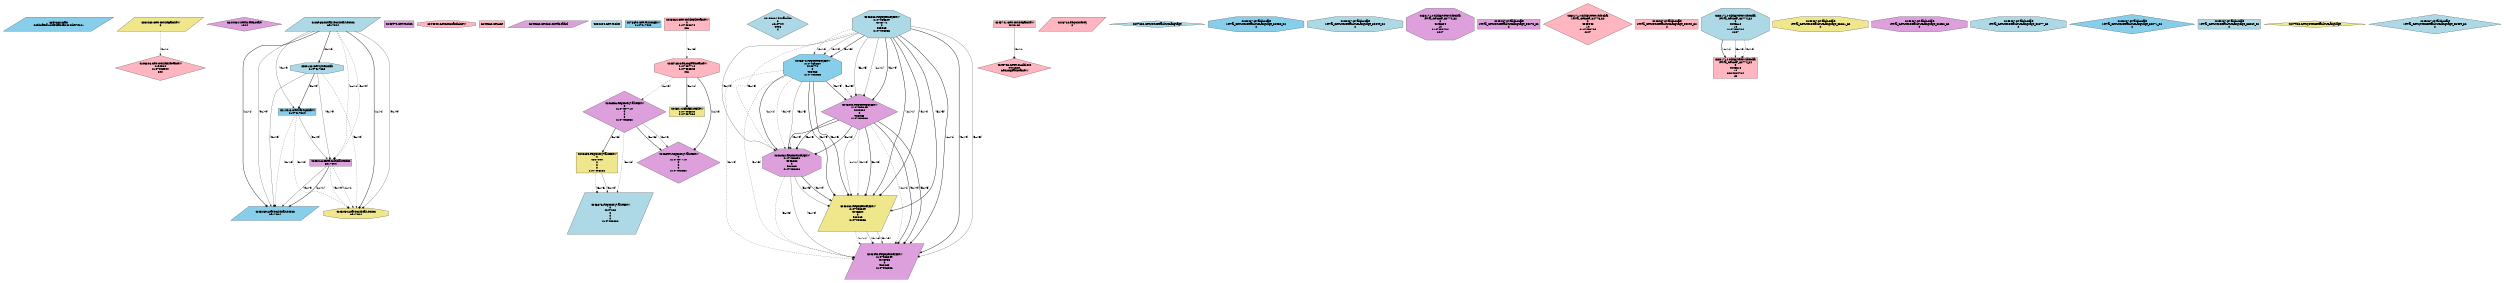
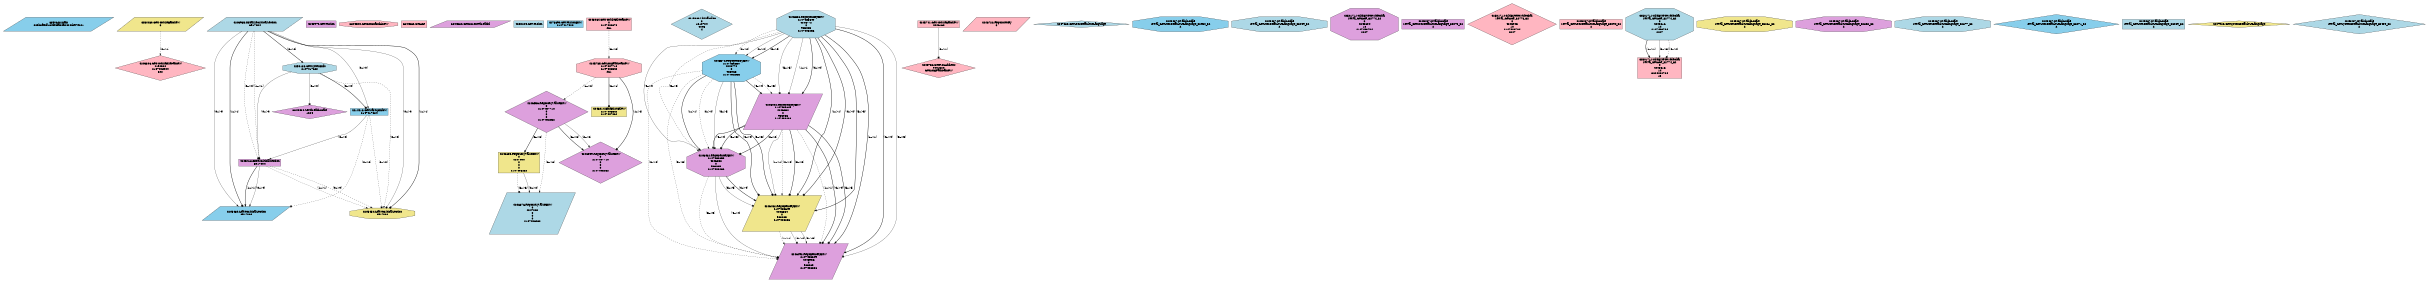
  digraph {
    node [fillcolor=plum shape=octagon style=filled]
    edge [arrowhead=normal style=bold]
    n1 [fillcolor=skyblue label="6850628.main\n005b8a9df1345ecfa3da0424cb97e221" shape=parallelogram]
    n2 [fillcolor=khaki label="4254480.GetModuleHandleW\n0" shape=parallelogram]
    n3 [fillcolor=lightpink label="4243306.GetModuleFileNameW\n4194304\n2147408904\n522" shape=diamond]
    n4 [label="6844434.SetThreadLocale\n1024" shape=diamond]
    n5 [fillcolor=lightblue label="4243965.InitializeCriticalSection\n6917004" shape=parallelogram]
    n6 [fillcolor=lightblue label="4250188.GetSystemInfo\n2147417660"]
    n7 [fillcolor=skyblue label="4214413.GetStartupInfoW\n2147417624" shape=box]
    n8 [label="4245418.EnterCriticalSection\n6917004" shape=box]
    n9 [fillcolor=skyblue label="4245469.LeaveCriticalSection\n6917004" shape=parallelogram]
    n10 [fillcolor=khaki label="4245454.LeaveCriticalSection\n6917004"]
    n11 [label="4243979.GetVersion\n" shape=box]
    n12 [fillcolor=lightpink label="6844540.GetCommandLineW\n"]
    n13 [fillcolor=lightpink label="6844560.GetACP\n" shape=box]
    n14 [label="6844580.GetCurrentThreadId\n" shape=parallelogram]
    n15 [fillcolor=lightblue label="4250204.GetVersion\n" shape=box]
    n16 [fillcolor=skyblue label="4276690.GetVersionExW\n2147417420" shape=box]
    n17 [fillcolor=lightpink label="4248064.GetModuleFileNameW\n0\n2147408370\n261" shape=box]
    n18 [fillcolor=lightpink label="4245785.GetLongPathNameW\n2147407710\n2147406542\n261"]
    n19 [label="4246556.RegQueryValueExW\n0\n2147407710\n0\n0\n0\n2147408232" shape=diamond]
    n20 [fillcolor=khaki label="4246014.FindFirstFileW\n2147406542\n2147407064" shape=box]
    n21 [label="4246599.RegQueryValueExW\n0\n2147407710\n0\n0\n0\n2147408232" shape=diamond]
    n22 [fillcolor=lightblue label="4215383.VirtualAlloc\n0\n1310704\n4096\n4" shape=diamond]
    n23 [fillcolor=lightblue label="4246338.RegOpenKeyExW\n2147483649\n4246772\n0\n983065\n2147408236"]
    n24 [fillcolor=skyblue label="4246372.RegOpenKeyExW\n2147483650\n4246772\n0\n983065\n2147408236"]
-   n25 [label="4246402.RegOpenKeyExW\n2147483649\n4246832\n0\n983065\n2147408236" shape=diamond]
+   n25 [label="4246402.RegOpenKeyExW\n2147483649\n4246832\n0\n983065\n2147408236" shape=parallelogram]
    n26 [label="4246432.RegOpenKeyExW\n2147483650\n4246832\n0\n983065\n2147408236"]
    n27 [fillcolor=khaki label="4246462.RegOpenKeyExW\n2147483649\n4246884\n0\n983065\n2147408236" shape=parallelogram]
    n28 [label="4246492.RegOpenKeyExW\n2147483649\n4246936\n0\n983065\n2147408236" shape=parallelogram]
    n29 [fillcolor=lightpink label="4245741.GetModuleHandleW\n4246160" shape=box]
    n30 [fillcolor=lightpink label="4245758.GetProcAddress\n9441320\nGetLongPathNameW" shape=diamond]
    n31 [fillcolor=khaki label="4246635.RegQueryValueExW\n0\n4247000\n0\n0\n0\n2147408232" shape=box]
    n32 [fillcolor=lightblue label="4246676.RegQueryValueExW\n0\n4247000\n0\n0\n0\n2147408232" shape=parallelogram]
    n33 [fillcolor=lightpink label="4246722.RegCloseKey\n0" shape=parallelogram]
    n34 [fillcolor=lightblue label="4247883.GetUserDefaultUILanguage\n" shape=diamond]
    n35 [fillcolor=skyblue label="4245487.IsValidLocale\nretval_GetUserDefaultUILanguage_32950_32\n2"]
    n36 [fillcolor=lightblue label="4245487.IsValidLocale\nretval_GetUserDefaultUILanguage_33049_32\n2"]
    n37 [label="4250171.MultiByteToWideChar\nretval_GetACP_32774_32\n0\n4243604\n10\n2147403704\n2047"]
    n38 [label="4245487.IsValidLocale\nretval_GetUserDefaultUILanguage_33073_32\n2" shape=box]
    n39 [fillcolor=lightpink label="4250171.MultiByteToWideChar\nretval_GetACP_32773_32\n0\n4243948\n10\n2147403704\n2047" shape=diamond]
    n40 [fillcolor=lightpink label="4245487.IsValidLocale\nretval_GetUserDefaultUILanguage_33090_32\n2" shape=box]
    n41 [fillcolor=lightblue label="4250171.MultiByteToWideChar\nretval_GetACP_32774_32\n0\n4243616\n14\n2147403704\n2047"]
    n42 [fillcolor=lightpink label="4250171.MultiByteToWideChar\nretval_GetACP_32774_32\n0\n4243616\n14\n3224282764\n15" shape=box]
    n43 [fillcolor=khaki label="4245487.IsValidLocale\nretval_GetUserDefaultUILanguage_33261_32\n2"]
    n44 [label="4245487.IsValidLocale\nretval_GetUserDefaultUILanguage_32852_32\n2"]
    n45 [fillcolor=lightblue label="4245487.IsValidLocale\nretval_GetUserDefaultUILanguage_32877_32\n2"]
    n46 [fillcolor=skyblue label="4245487.IsValidLocale\nretval_GetUserDefaultUILanguage_33071_32\n2" shape=diamond]
    n47 [fillcolor=lightblue label="4245487.IsValidLocale\nretval_GetUserDefaultUILanguage_33089_32\n2" shape=box]
    n48 [fillcolor=khaki label="4247923.GetSystemDefaultUILanguage\n" shape=diamond]
    n49 [fillcolor=lightblue label="4245487.IsValidLocale\nretval_GetSystemDefaultUILanguage_33439_32\n2" shape=diamond]
    n2 -> n3 [label="(0-->1)" style=dashed]
    n5 -> n6 [label="(0-->0)"]
    n5 -> n7 [label="(0-->0)" style=solid]
    n5 -> n8 [arrowhead=box label="(1-->1)" style=dashed]
    n5 -> n8 [arrowhead=box label="(0-->0)" style=dashed]
    n5 -> n9 [arrowhead=box label="(1-->1)"]
    n5 -> n9 [label="(0-->0)" style=solid]
    n5 -> n10 [arrowhead=box label="(1-->1)"]
    n5 -> n10 [arrowhead=box label="(0-->0)" style=solid]
    n6 -> n7 [arrowhead=box label="(0-->0)"]
    n6 -> n8 [arrowhead=box label="(0-->0)" style=solid]
-   n6 -> n9 [arrowhead=box label="(0-->0)" style=solid]
+   n6 -> n4 [arrowhead=box label="(0-->0)" style=solid]
    n6 -> n10 [label="(0-->0)" style=dashed]
    n7 -> n8 [label="(0-->0)" style=solid]
    n7 -> n9 [arrowhead=box label="(0-->0)" style=dashed]
    n7 -> n10 [arrowhead=box label="(0-->0)" style=dashed]
    n8 -> n9 [label="(1-->1)"]
    n8 -> n9 [label="(0-->0)" style=solid]
    n8 -> n10 [label="(1-->1)" style=dashed]
    n8 -> n10 [label="(0-->0)" style=dashed]
    n17 -> n18 [label="(3-->3)" style=dashed]
    n18 -> n19 [label="(1-->2)" style=dashed]
    n18 -> n20 [arrowhead=box label="(2-->1)"]
    n18 -> n21 [arrowhead=box label="(1-->2)"]
    n19 -> n21 [label="(2-->2)" style=solid]
    n19 -> n21 [label="(6-->6)"]
    n19 -> n31 [label="(6-->6)"]
    n19 -> n32 [label="(6-->6)" style=dashed]
    n23 -> n24 [label="(2-->2)" style=dashed]
    n23 -> n24 [label="(4-->4)" style=solid]
    n23 -> n24 [label="(5-->5)"]
    n23 -> n25 [arrowhead=box label="(1-->1)" style=solid]
    n23 -> n25 [label="(4-->4)"]
    n23 -> n25 [arrowhead=box label="(5-->5)" style=solid]
    n23 -> n26 [label="(4-->4)" style=solid]
    n23 -> n26 [label="(5-->5)" style=dashed]
    n23 -> n27 [label="(1-->1)"]
    n23 -> n27 [arrowhead=box label="(4-->4)"]
    n23 -> n27 [label="(5-->5)"]
    n23 -> n28 [label="(1-->1)"]
    n23 -> n28 [label="(4-->4)"]
    n23 -> n28 [arrowhead=box label="(5-->5)" style=solid]
    n24 -> n25 [label="(4-->4)"]
    n24 -> n25 [label="(5-->5)" style=dashed]
    n24 -> n26 [label="(1-->1)"]
    n24 -> n26 [label="(4-->4)" style=dashed]
    n24 -> n26 [arrowhead=box label="(5-->5)" style=solid]
    n24 -> n27 [arrowhead=box label="(4-->4)"]
    n24 -> n27 [arrowhead=box label="(5-->5)"]
    n24 -> n28 [arrowhead=box label="(4-->4)" style=dashed]
    n24 -> n28 [arrowhead=box label="(5-->5)" style=dashed]
    n25 -> n26 [arrowhead=box label="(2-->2)"]
    n25 -> n26 [label="(4-->4)"]
    n25 -> n26 [arrowhead=box label="(5-->5)"]
    n25 -> n27 [arrowhead=box label="(1-->1)" style=solid]
    n25 -> n27 [label="(4-->4)" style=dashed]
    n25 -> n27 [arrowhead=box label="(5-->5)"]
    n25 -> n28 [arrowhead=box label="(1-->1)" style=dashed]
    n25 -> n28 [arrowhead=box label="(4-->4)"]
    n25 -> n28 [arrowhead=box label="(5-->5)"]
    n26 -> n27 [label="(4-->4)"]
    n26 -> n27 [arrowhead=box label="(5-->5)" style=solid]
    n26 -> n28 [label="(4-->4)" style=solid]
    n26 -> n28 [label="(5-->5)" style=dashed]
    n27 -> n28 [label="(1-->1)" style=dashed]
    n27 -> n28 [arrowhead=box label="(4-->4)" style=solid]
    n27 -> n28 [label="(5-->5)" style=solid]
    n29 -> n30 [arrowhead=box label="(0-->1)" style=solid]
    n31 -> n32 [label="(2-->2)" style=solid]
    n31 -> n32 [arrowhead=box label="(6-->6)" style=dashed]
    n41 -> n42 [label="(1-->1)"]
    n41 -> n42 [label="(3-->3)" style=solid]
    n41 -> n42 [arrowhead=box label="(4-->4)" style=dashed]
  }
